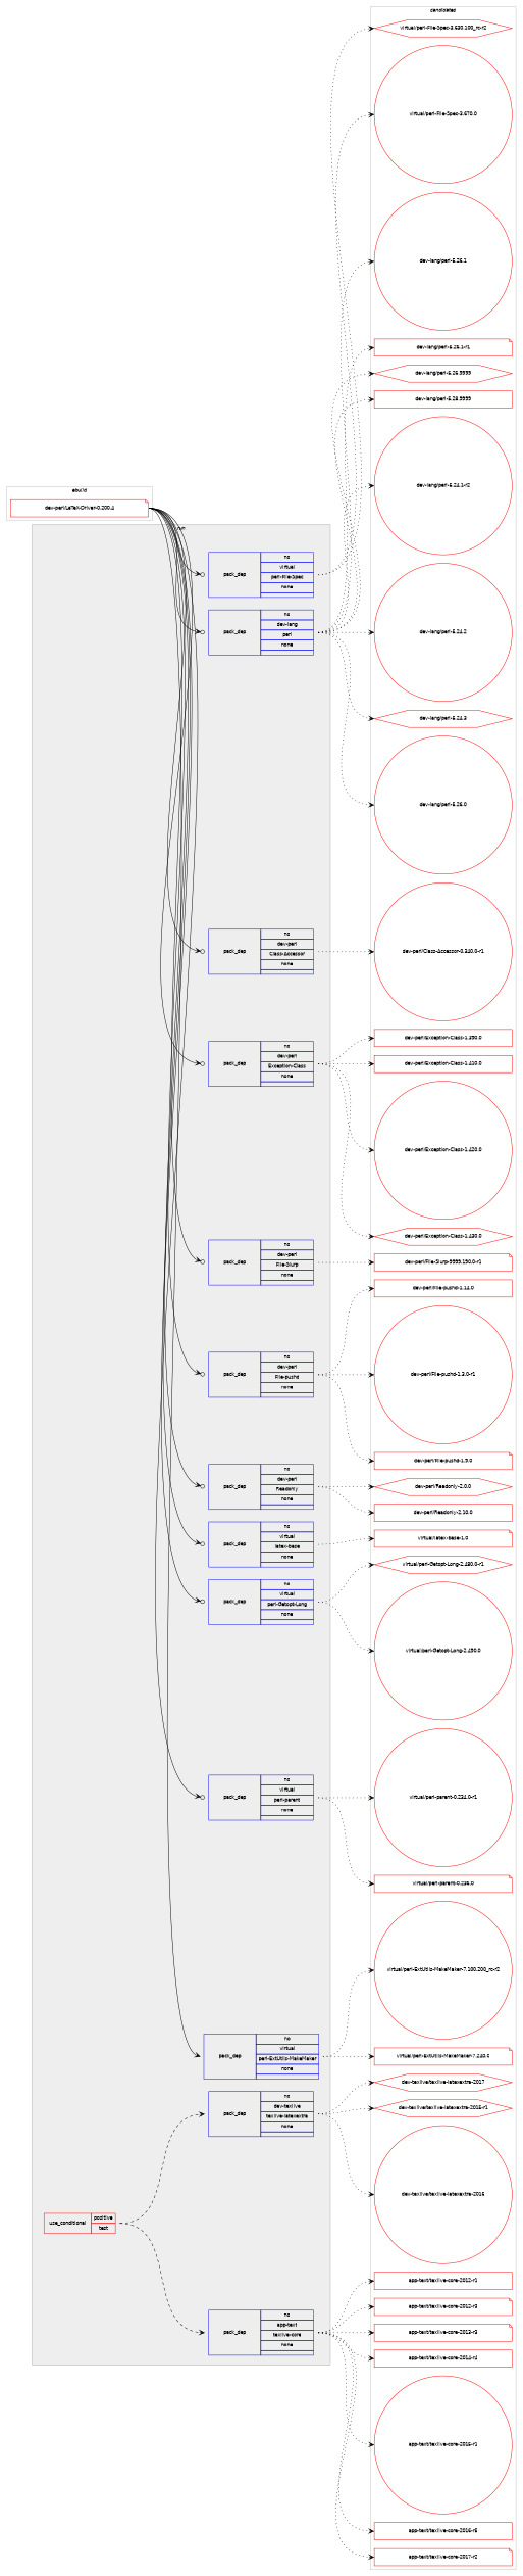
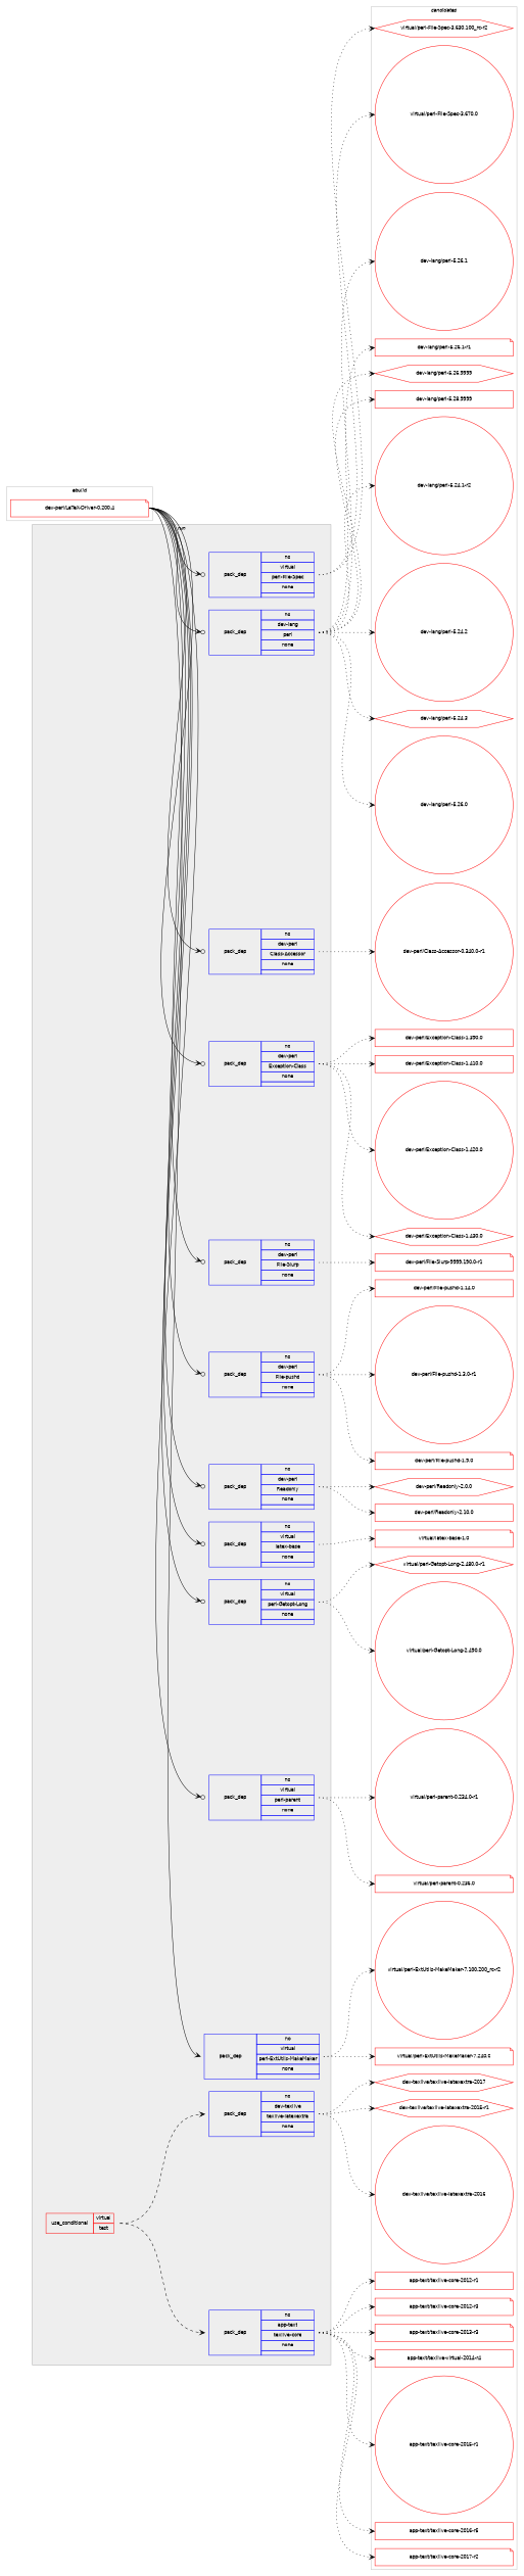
  digraph {
    compound=true
    concentrate=true
    fontname=Helvetica
    fontsize=10
    newrank=true
    rankdir=LR
    ranksep=1.5
    node [color=red fontname=Helvetica fontsize=10 shape=none]
    edge [arrowhead=vee headport=w style=dotted tailport=e weight=100]
    n1 [label="dev-perl/LaTeX-Driver-0.200.4" shape=note width=4]
    n2 [color=blue label=<<TABLE BORDER="0" CELLBORDER="1" CELLSPACING="0" CELLPADDING="4" WIDTH="220"><TR><TD ROWSPAN="6" CELLPADDING="30">pack_dep</TD></TR><TR><TD WIDTH="110">no</TD></TR><TR><TD>app-text</TD></TR><TR><TD>texlive-core</TD></TR><TR><TD>none</TD></TR><TR><TD></TD></TR></TABLE>>]
    n3 [color=blue label=<<TABLE BORDER="0" CELLBORDER="1" CELLSPACING="0" CELLPADDING="4" WIDTH="220"><TR><TD ROWSPAN="6" CELLPADDING="30">pack_dep</TD></TR><TR><TD WIDTH="110">no</TD></TR><TR><TD>dev-texlive</TD></TR><TR><TD>texlive-latexextra</TD></TR><TR><TD>none</TD></TR><TR><TD></TD></TR></TABLE>>]
-   n4 [label=<<TABLE BORDER="0" CELLBORDER="1" CELLSPACING="0" CELLPADDING="4"><TR><TD ROWSPAN="3" CELLPADDING="10">use_conditional</TD></TR><TR><TD>positive</TD></TR><TR><TD>test</TD></TR></TABLE>>]
+   n4 [label=<<TABLE BORDER="0" CELLBORDER="1" CELLSPACING="0" CELLPADDING="4"><TR><TD ROWSPAN="3" CELLPADDING="10">use_conditional</TD></TR><TR><TD>virtual</TD></TR><TR><TD>test</TD></TR></TABLE>>]
    n5 [color=blue label=<<TABLE BORDER="0" CELLBORDER="1" CELLSPACING="0" CELLPADDING="4" WIDTH="220"><TR><TD ROWSPAN="6" CELLPADDING="30">pack_dep</TD></TR><TR><TD WIDTH="110">no</TD></TR><TR><TD>virtual</TD></TR><TR><TD>perl-ExtUtils-MakeMaker</TD></TR><TR><TD>none</TD></TR><TR><TD></TD></TR></TABLE>>]
    n6 [color=blue label=<<TABLE BORDER="0" CELLBORDER="1" CELLSPACING="0" CELLPADDING="4" WIDTH="220"><TR><TD ROWSPAN="6" CELLPADDING="30">pack_dep</TD></TR><TR><TD WIDTH="110">no</TD></TR><TR><TD>virtual</TD></TR><TR><TD>perl-File-Spec</TD></TR><TR><TD>none</TD></TR><TR><TD></TD></TR></TABLE>>]
    n7 [color=blue label=<<TABLE BORDER="0" CELLBORDER="1" CELLSPACING="0" CELLPADDING="4" WIDTH="220"><TR><TD ROWSPAN="6" CELLPADDING="30">pack_dep</TD></TR><TR><TD WIDTH="110">no</TD></TR><TR><TD>dev-lang</TD></TR><TR><TD>perl</TD></TR><TR><TD>none</TD></TR><TR><TD></TD></TR></TABLE>>]
    n8 [color=blue label=<<TABLE BORDER="0" CELLBORDER="1" CELLSPACING="0" CELLPADDING="4" WIDTH="220"><TR><TD ROWSPAN="6" CELLPADDING="30">pack_dep</TD></TR><TR><TD WIDTH="110">no</TD></TR><TR><TD>dev-perl</TD></TR><TR><TD>Class-Accessor</TD></TR><TR><TD>none</TD></TR><TR><TD></TD></TR></TABLE>>]
    n9 [color=blue label=<<TABLE BORDER="0" CELLBORDER="1" CELLSPACING="0" CELLPADDING="4" WIDTH="220"><TR><TD ROWSPAN="6" CELLPADDING="30">pack_dep</TD></TR><TR><TD WIDTH="110">no</TD></TR><TR><TD>dev-perl</TD></TR><TR><TD>Exception-Class</TD></TR><TR><TD>none</TD></TR><TR><TD></TD></TR></TABLE>>]
    n10 [color=blue label=<<TABLE BORDER="0" CELLBORDER="1" CELLSPACING="0" CELLPADDING="4" WIDTH="220"><TR><TD ROWSPAN="6" CELLPADDING="30">pack_dep</TD></TR><TR><TD WIDTH="110">no</TD></TR><TR><TD>dev-perl</TD></TR><TR><TD>File-Slurp</TD></TR><TR><TD>none</TD></TR><TR><TD></TD></TR></TABLE>>]
    n11 [color=blue label=<<TABLE BORDER="0" CELLBORDER="1" CELLSPACING="0" CELLPADDING="4" WIDTH="220"><TR><TD ROWSPAN="6" CELLPADDING="30">pack_dep</TD></TR><TR><TD WIDTH="110">no</TD></TR><TR><TD>dev-perl</TD></TR><TR><TD>File-pushd</TD></TR><TR><TD>none</TD></TR><TR><TD></TD></TR></TABLE>>]
    n12 [color=blue label=<<TABLE BORDER="0" CELLBORDER="1" CELLSPACING="0" CELLPADDING="4" WIDTH="220"><TR><TD ROWSPAN="6" CELLPADDING="30">pack_dep</TD></TR><TR><TD WIDTH="110">no</TD></TR><TR><TD>dev-perl</TD></TR><TR><TD>Readonly</TD></TR><TR><TD>none</TD></TR><TR><TD></TD></TR></TABLE>>]
    n13 [color=blue label=<<TABLE BORDER="0" CELLBORDER="1" CELLSPACING="0" CELLPADDING="4" WIDTH="220"><TR><TD ROWSPAN="6" CELLPADDING="30">pack_dep</TD></TR><TR><TD WIDTH="110">no</TD></TR><TR><TD>virtual</TD></TR><TR><TD>latex-base</TD></TR><TR><TD>none</TD></TR><TR><TD></TD></TR></TABLE>>]
    n14 [color=blue label=<<TABLE BORDER="0" CELLBORDER="1" CELLSPACING="0" CELLPADDING="4" WIDTH="220"><TR><TD ROWSPAN="6" CELLPADDING="30">pack_dep</TD></TR><TR><TD WIDTH="110">no</TD></TR><TR><TD>virtual</TD></TR><TR><TD>perl-Getopt-Long</TD></TR><TR><TD>none</TD></TR><TR><TD></TD></TR></TABLE>>]
    n15 [color=blue label=<<TABLE BORDER="0" CELLBORDER="1" CELLSPACING="0" CELLPADDING="4" WIDTH="220"><TR><TD ROWSPAN="6" CELLPADDING="30">pack_dep</TD></TR><TR><TD WIDTH="110">no</TD></TR><TR><TD>virtual</TD></TR><TR><TD>perl-parent</TD></TR><TR><TD>none</TD></TR><TR><TD></TD></TR></TABLE>>]
    n16 [label="app-text/texlive-core-2012-r1" shape=box width=4]
    n17 [label="app-text/texlive-core-2012-r3" shape=note width=4]
    n18 [label="app-text/texlive-core-2013-r3" shape=note width=4]
-   n19 [label="app-text/texlive-core-2014-r4" shape=box width=4]
+   n19 [label="app-text/texlive-virtual-2014-r4" shape=box width=4]
    n20 [label="app-text/texlive-core-2015-r1" shape=circle width=4]
    n21 [label="app-text/texlive-core-2016-r5" shape=box width=4]
    n22 [label="app-text/texlive-core-2017-r2" shape=note width=4]
    n23 [label="dev-texlive/texlive-latexextra-2015-r1" shape=hexagon width=4]
    n24 [label="dev-texlive/texlive-latexextra-2016" shape=circle width=4]
    n25 [label="dev-texlive/texlive-latexextra-2017" shape=hexagon width=4]
    n26 [label="virtual/perl-ExtUtils-MakeMaker-7.100.200_rc-r2" shape=circle width=4]
    n27 [label="virtual/perl-ExtUtils-MakeMaker-7.240.0" shape=note width=4]
    n28 [label="dev-lang/perl-5.24.1-r2" shape=circle width=4]
    n29 [label="dev-lang/perl-5.24.2" shape=circle width=4]
    n30 [label="dev-lang/perl-5.24.3" shape=hexagon width=4]
    n31 [label="dev-lang/perl-5.26.0" shape=circle width=4]
    n32 [label="dev-lang/perl-5.26.1" shape=circle width=4]
    n33 [label="dev-lang/perl-5.26.1-r1" shape=note width=4]
    n34 [label="dev-lang/perl-5.26.9999" shape=hexagon width=4]
    n35 [label="dev-lang/perl-5.28.9999" shape=box width=4]
    n36 [label="dev-perl/Class-Accessor-0.340.0-r1" shape=circle width=4]
    n37 [label="dev-perl/Exception-Class-1.390.0" shape=box width=4]
    n38 [label="dev-perl/Exception-Class-1.410.0" shape=box width=4]
    n39 [label="dev-perl/Exception-Class-1.420.0" shape=circle width=4]
    n40 [label="dev-perl/Exception-Class-1.430.0" shape=hexagon width=4]
    n41 [label="dev-perl/File-Slurp-9999.190.0-r1" shape=note width=4]
    n42 [label="dev-perl/File-pushd-1.14.0" shape=box width=4]
    n43 [label="dev-perl/File-pushd-1.3.0-r1" shape=circle width=4]
    n44 [label="dev-perl/File-pushd-1.9.0" shape=note width=4]
    n45 [label="dev-perl/Readonly-2.0.0" shape=hexagon width=4]
    n46 [label="dev-perl/Readonly-2.10.0" shape=box width=4]
    n47 [label="virtual/latex-base-1.0" shape=note width=4]
    n48 [label="virtual/perl-File-Spec-3.630.100_rc-r2" shape=hexagon width=4]
    n49 [label="virtual/perl-File-Spec-3.670.0" shape=circle width=4]
    n50 [label="virtual/perl-Getopt-Long-2.480.0-r1" shape=hexagon width=4]
    n51 [label="virtual/perl-Getopt-Long-2.490.0" shape=circle width=4]
    n52 [label="virtual/perl-parent-0.234.0-r1" shape=circle width=4]
    n53 [label="virtual/perl-parent-0.236.0" shape=note width=4]
    subgraph cluster_1 {
      color=gray
      label=<<i>ebuild</i>>
      rank=same
      n1
    }
    subgraph cluster_2 {
      color=gray
      label=<<i>dependencies</i>>
      subgraph cluster_3 {
        color=gray
        fillcolor="#eeeeee"
        label=<<i>compile</i>>
        style=filled
        subgraph sub_4 {
          color=gray
          fillcolor="#eeeeee"
          label=<<i>compile</i>>
          style=filled
          n4
          subgraph sub_5 {
            color=gray
            fillcolor="#eeeeee"
            label=<<i>compile</i>>
            style=filled
            n2
          }
          subgraph sub_6 {
            color=gray
            fillcolor="#eeeeee"
            label=<<i>compile</i>>
            style=filled
            n3
          }
        }
        subgraph sub_7 {
          color=gray
          fillcolor="#eeeeee"
          label=<<i>compile</i>>
          style=filled
          n5
        }
      }
      subgraph cluster_8 {
        color=gray
        fillcolor="#eeeeee"
        label=<<i>compile and run</i>>
        style=filled
        subgraph sub_9 {
          color=gray
          fillcolor="#eeeeee"
          label=<<i>compile and run</i>>
          style=filled
          n6
        }
        subgraph sub_10 {
          color=gray
          fillcolor="#eeeeee"
          label=<<i>compile and run</i>>
          style=filled
          n7
        }
        subgraph sub_11 {
          color=gray
          fillcolor="#eeeeee"
          label=<<i>compile and run</i>>
          style=filled
          n8
        }
        subgraph sub_12 {
          color=gray
          fillcolor="#eeeeee"
          label=<<i>compile and run</i>>
          style=filled
          n9
        }
        subgraph sub_13 {
          color=gray
          fillcolor="#eeeeee"
          label=<<i>compile and run</i>>
          style=filled
          n10
        }
        subgraph sub_14 {
          color=gray
          fillcolor="#eeeeee"
          label=<<i>compile and run</i>>
          style=filled
          n11
        }
        subgraph sub_15 {
          color=gray
          fillcolor="#eeeeee"
          label=<<i>compile and run</i>>
          style=filled
          n12
        }
        subgraph sub_16 {
          color=gray
          fillcolor="#eeeeee"
          label=<<i>compile and run</i>>
          style=filled
          n13
        }
        subgraph sub_17 {
          color=gray
          fillcolor="#eeeeee"
          label=<<i>compile and run</i>>
          style=filled
          n14
        }
        subgraph sub_18 {
          color=gray
          fillcolor="#eeeeee"
          label=<<i>compile and run</i>>
          style=filled
          n15
        }
      }
      subgraph cluster_19 {
        color=gray
        fillcolor="#eeeeee"
        label=<<i>run</i>>
        style=filled
      }
    }
    subgraph cluster_20 {
      color=gray
      label=<<i>candidates</i>>
      rank=same
      subgraph sub_21 {
        color=black
        label=<<i>candidates</i>>
        nodesep=1
        rank=same
        n16
        n17
        n18
        n19
        n20
        n21
        n22
      }
      subgraph sub_22 {
        color=black
        label=<<i>candidates</i>>
        nodesep=1
        rank=same
        n23
        n24
        n25
      }
      subgraph sub_23 {
        color=black
        label=<<i>candidates</i>>
        nodesep=1
        rank=same
        n26
        n27
      }
      subgraph sub_24 {
        color=black
        label=<<i>candidates</i>>
        nodesep=1
        rank=same
        n28
        n29
        n30
        n31
        n32
        n33
        n34
        n35
      }
      subgraph sub_25 {
        color=black
        label=<<i>candidates</i>>
        nodesep=1
        rank=same
        n36
      }
      subgraph sub_26 {
        color=black
        label=<<i>candidates</i>>
        nodesep=1
        rank=same
        n37
        n38
        n39
        n40
      }
      subgraph sub_27 {
        color=black
        label=<<i>candidates</i>>
        nodesep=1
        rank=same
        n41
      }
      subgraph sub_28 {
        color=black
        label=<<i>candidates</i>>
        nodesep=1
        rank=same
        n42
        n43
        n44
      }
      subgraph sub_29 {
        color=black
        label=<<i>candidates</i>>
        nodesep=1
        rank=same
        n45
        n46
      }
      subgraph sub_30 {
        color=black
        label=<<i>candidates</i>>
        nodesep=1
        rank=same
        n47
      }
      subgraph sub_31 {
        color=black
        label=<<i>candidates</i>>
        nodesep=1
        rank=same
        n48
        n49
      }
      subgraph sub_32 {
        color=black
        label=<<i>candidates</i>>
        nodesep=1
        rank=same
        n50
        n51
      }
      subgraph sub_33 {
        color=black
        label=<<i>candidates</i>>
        nodesep=1
        rank=same
        n52
        n53
      }
    }
    n1 -> n5 [style=solid weight=20]
    n1 -> n6 [arrowhead=odotvee style=solid weight=20]
    n1 -> n7 [arrowhead=odotvee style=solid weight=20]
    n1 -> n8 [arrowhead=odotvee style=solid weight=20]
    n1 -> n9 [arrowhead=odotvee style=solid weight=20]
    n1 -> n10 [arrowhead=odotvee style=solid weight=20]
    n1 -> n11 [arrowhead=odotvee style=solid weight=20]
    n1 -> n12 [arrowhead=odotvee style=solid weight=20]
    n1 -> n13 [arrowhead=odotvee style=solid weight=20]
    n1 -> n14 [arrowhead=odotvee style=solid weight=20]
    n1 -> n15 [arrowhead=odotvee style=solid weight=20]
    n2 -> n16
    n2 -> n17
    n2 -> n18
    n2 -> n19
    n2 -> n20
    n2 -> n21
    n2 -> n22
    n3 -> n23
    n3 -> n24
    n3 -> n25
    n4 -> n2 [style=dashed weight=20]
    n4 -> n3 [style=dashed weight=20]
    n5 -> n26
    n5 -> n27
    n6 -> n48
    n6 -> n49
    n7 -> n28
    n7 -> n29
    n7 -> n30
    n7 -> n31
    n7 -> n32
    n7 -> n33
    n7 -> n34
    n7 -> n35
    n8 -> n36
    n9 -> n37
    n9 -> n38
    n9 -> n39
    n9 -> n40
    n10 -> n41
    n11 -> n42
    n11 -> n43
    n11 -> n44
    n12 -> n45
    n12 -> n46
    n13 -> n47
    n14 -> n50
    n14 -> n51
    n15 -> n52
    n15 -> n53
  }
